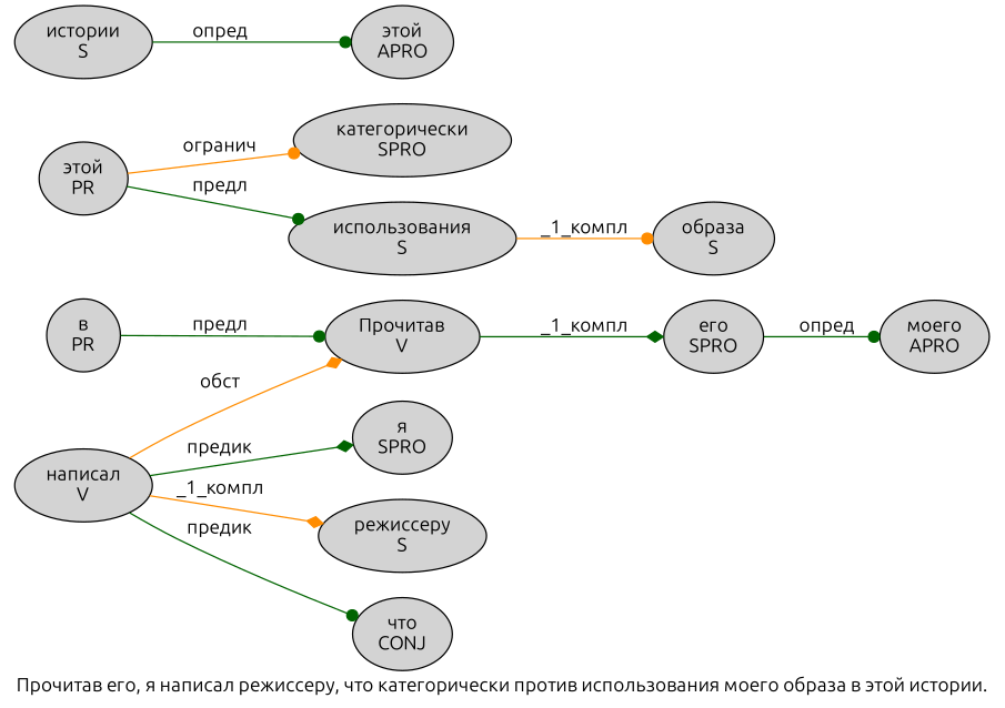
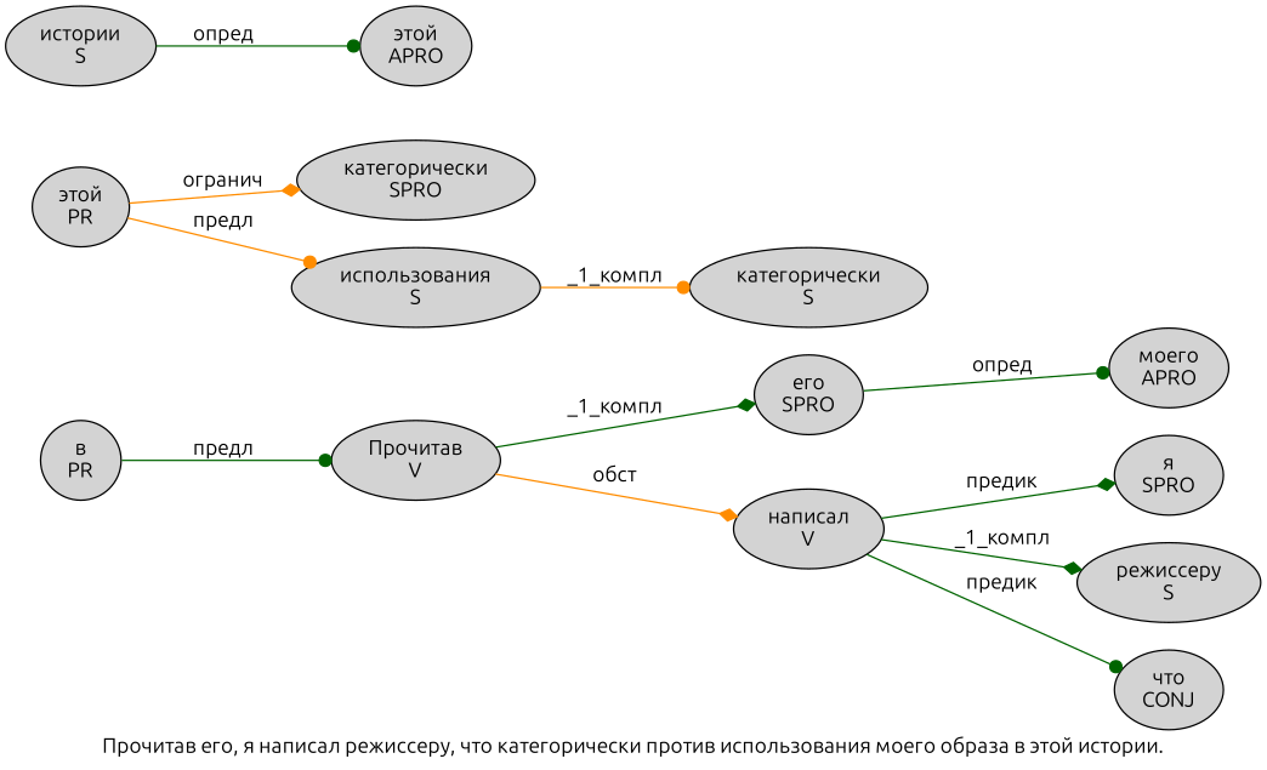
  digraph {
    fontname=Ubuntu
    label="Прочитав его, я написал режиссеру, что категорически против использования моего образа в этой истории."
    rankdir=LR
    node [fillcolor=lightgray fontname=Ubuntu penwidth=1 shape=ellipse style=filled]
    edge [arrowhead=dot color=darkgreen fontname=Ubuntu]
    n1 [label="Прочитав\nV"]
    n2 [label="его\nSPRO"]
    n3 [label="моего\nAPRO"]
    n4 [label="я\nSPRO"]
    n5 [label="написал\nV"]
    n6 [label="режиссеру\nS"]
    n7 [label="что\nCONJ"]
    n8 [label="категорически\nSPRO"]
    n9 [label="этой\nPR"]
    n10 [label="использования\nS"]
-   n11 [label="образа\nS"]
+   n11 [label="категорически\nS"]
    n12 [label="в\nPR"]
    n13 [label="истории\nS"]
    n14 [label="этой\nAPRO"]
    n1 -> n2 [arrowhead=diamond label="_1_компл"]
    n2 -> n3 [label="опред"]
-   n5 -> n1 [arrowhead=diamond color=darkorange label="обст"]
+   n1 -> n5 [arrowhead=diamond color=darkorange label="обст"]
    n5 -> n4 [arrowhead=diamond label="предик"]
-   n5 -> n6 [arrowhead=diamond color=darkorange label="_1_компл"]
+   n5 -> n6 [arrowhead=diamond label="_1_компл"]
    n5 -> n7 [label="предик"]
-   n9 -> n8 [color=darkorange label="огранич"]
-   n9 -> n10 [label="предл"]
+   n9 -> n8 [arrowhead=diamond color=darkorange label="огранич"]
+   n9 -> n10 [color=darkorange label="предл"]
    n10 -> n11 [color=darkorange label="_1_компл"]
    n12 -> n1 [label="предл"]
    n13 -> n14 [label="опред"]
  }
